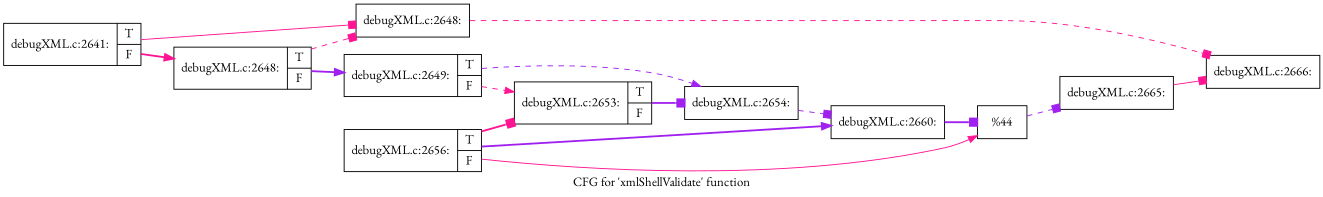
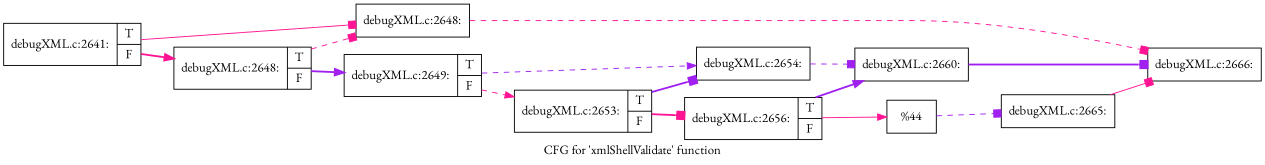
  digraph {
    fontname="EB Garamond"
    label="CFG for 'xmlShellValidate' function"
    rankdir=LR
    node [fontname="EB Garamond" shape=record]
    edge [arrowhead=box color=deeppink fontname="EB Garamond" style=bold]
    n1 [label="{debugXML.c:2641:|{<s0>T|<s1>F}}"]
    n2 [label="{debugXML.c:2648:}"]
    n3 [label="{debugXML.c:2648:|{<s0>T|<s1>F}}"]
    n4 [label="{debugXML.c:2666:}"]
    n5 [label="{debugXML.c:2649:|{<s0>T|<s1>F}}"]
    n6 [label="{debugXML.c:2654:}"]
    n7 [label="{debugXML.c:2653:|{<s0>T|<s1>F}}"]
    n8 [label="{debugXML.c:2660:}"]
    n9 [label="{debugXML.c:2656:|{<s0>T|<s1>F}}"]
    n10 [label="{debugXML.c:2665:}"]
    n11 [label="{%44}"]
    n1 -> n2 [style=solid]
    n1 -> n3 [arrowhead=normal]
    n2 -> n4 [style=dashed]
    n3 -> n2 [style=dashed]
    n3 -> n5 [arrowhead=normal color=purple]
    n5 -> n6 [arrowhead=normal color=purple style=dashed]
    n5 -> n7 [arrowhead=normal style=dashed]
    n6 -> n8 [color=purple style=dashed]
    n7 -> n6 [color=purple]
-   n9 -> n7
-   n8 -> n11 [color=purple]
+   n7 -> n9
+   n8 -> n4 [color=purple]
    n9 -> n8 [arrowhead=normal color=purple]
    n9 -> n11 [arrowhead=normal style=solid]
    n10 -> n4 [style=solid]
    n11 -> n10 [color=purple style=dashed]
  }
